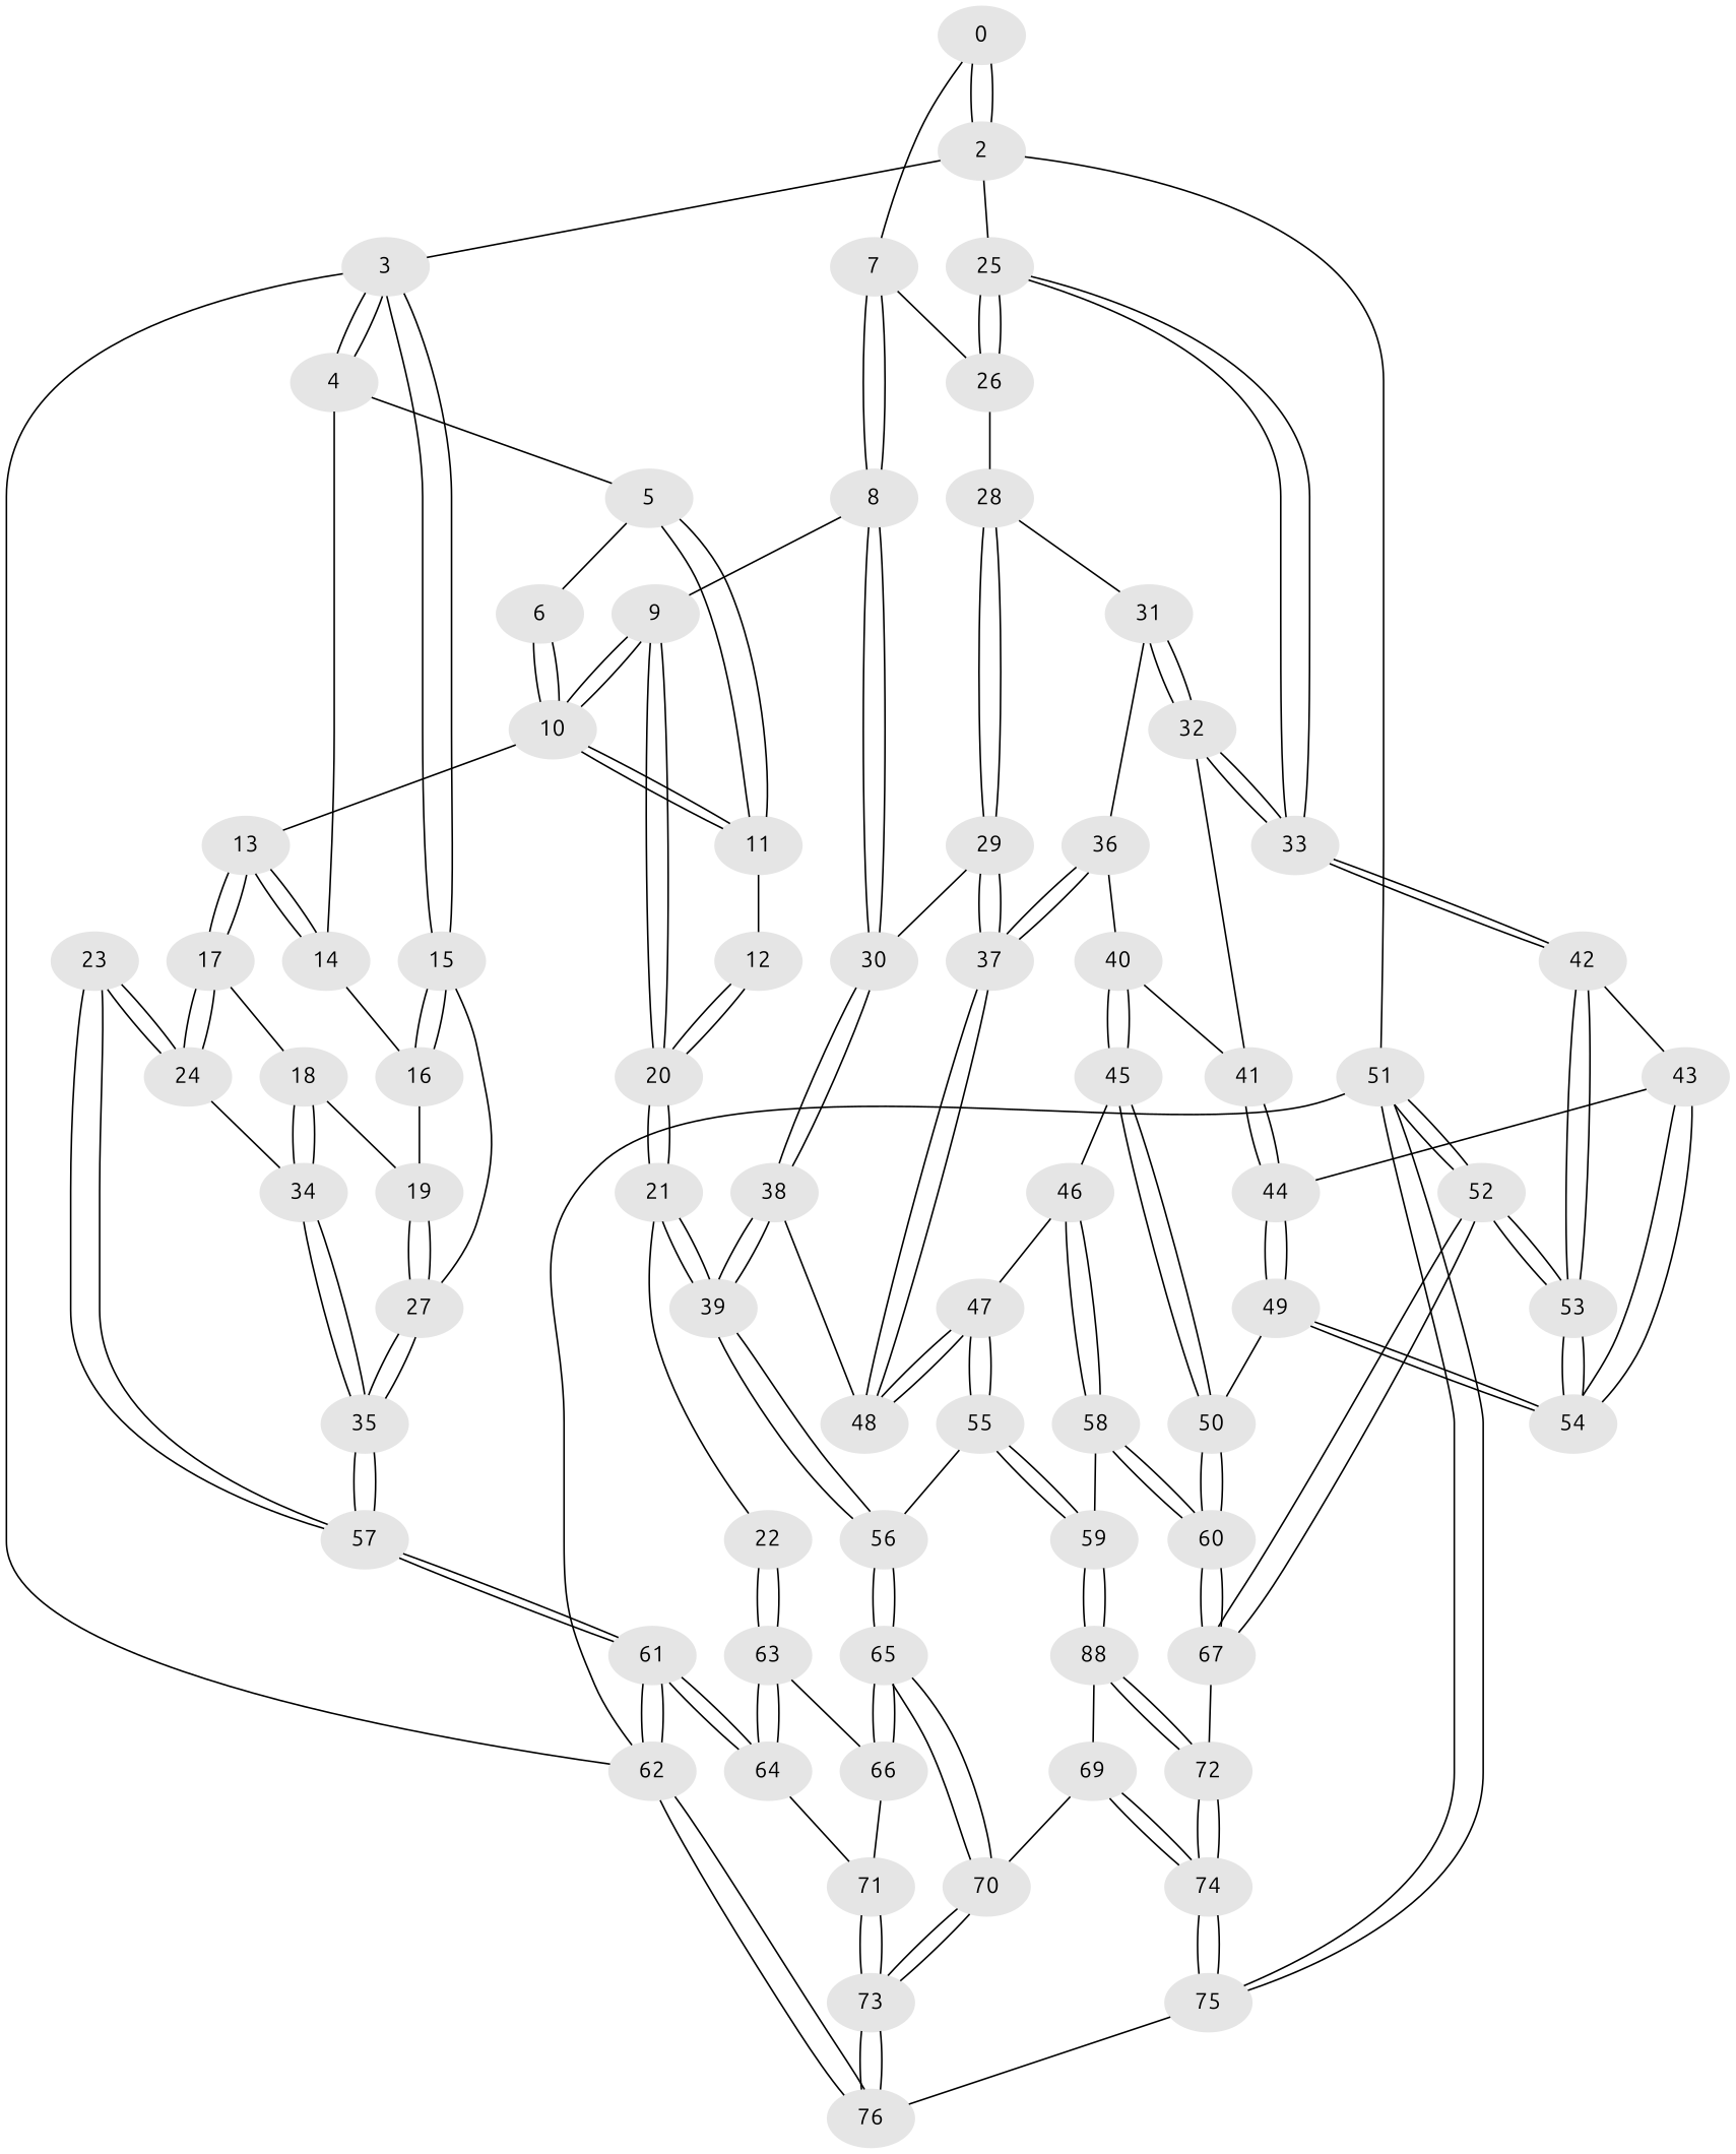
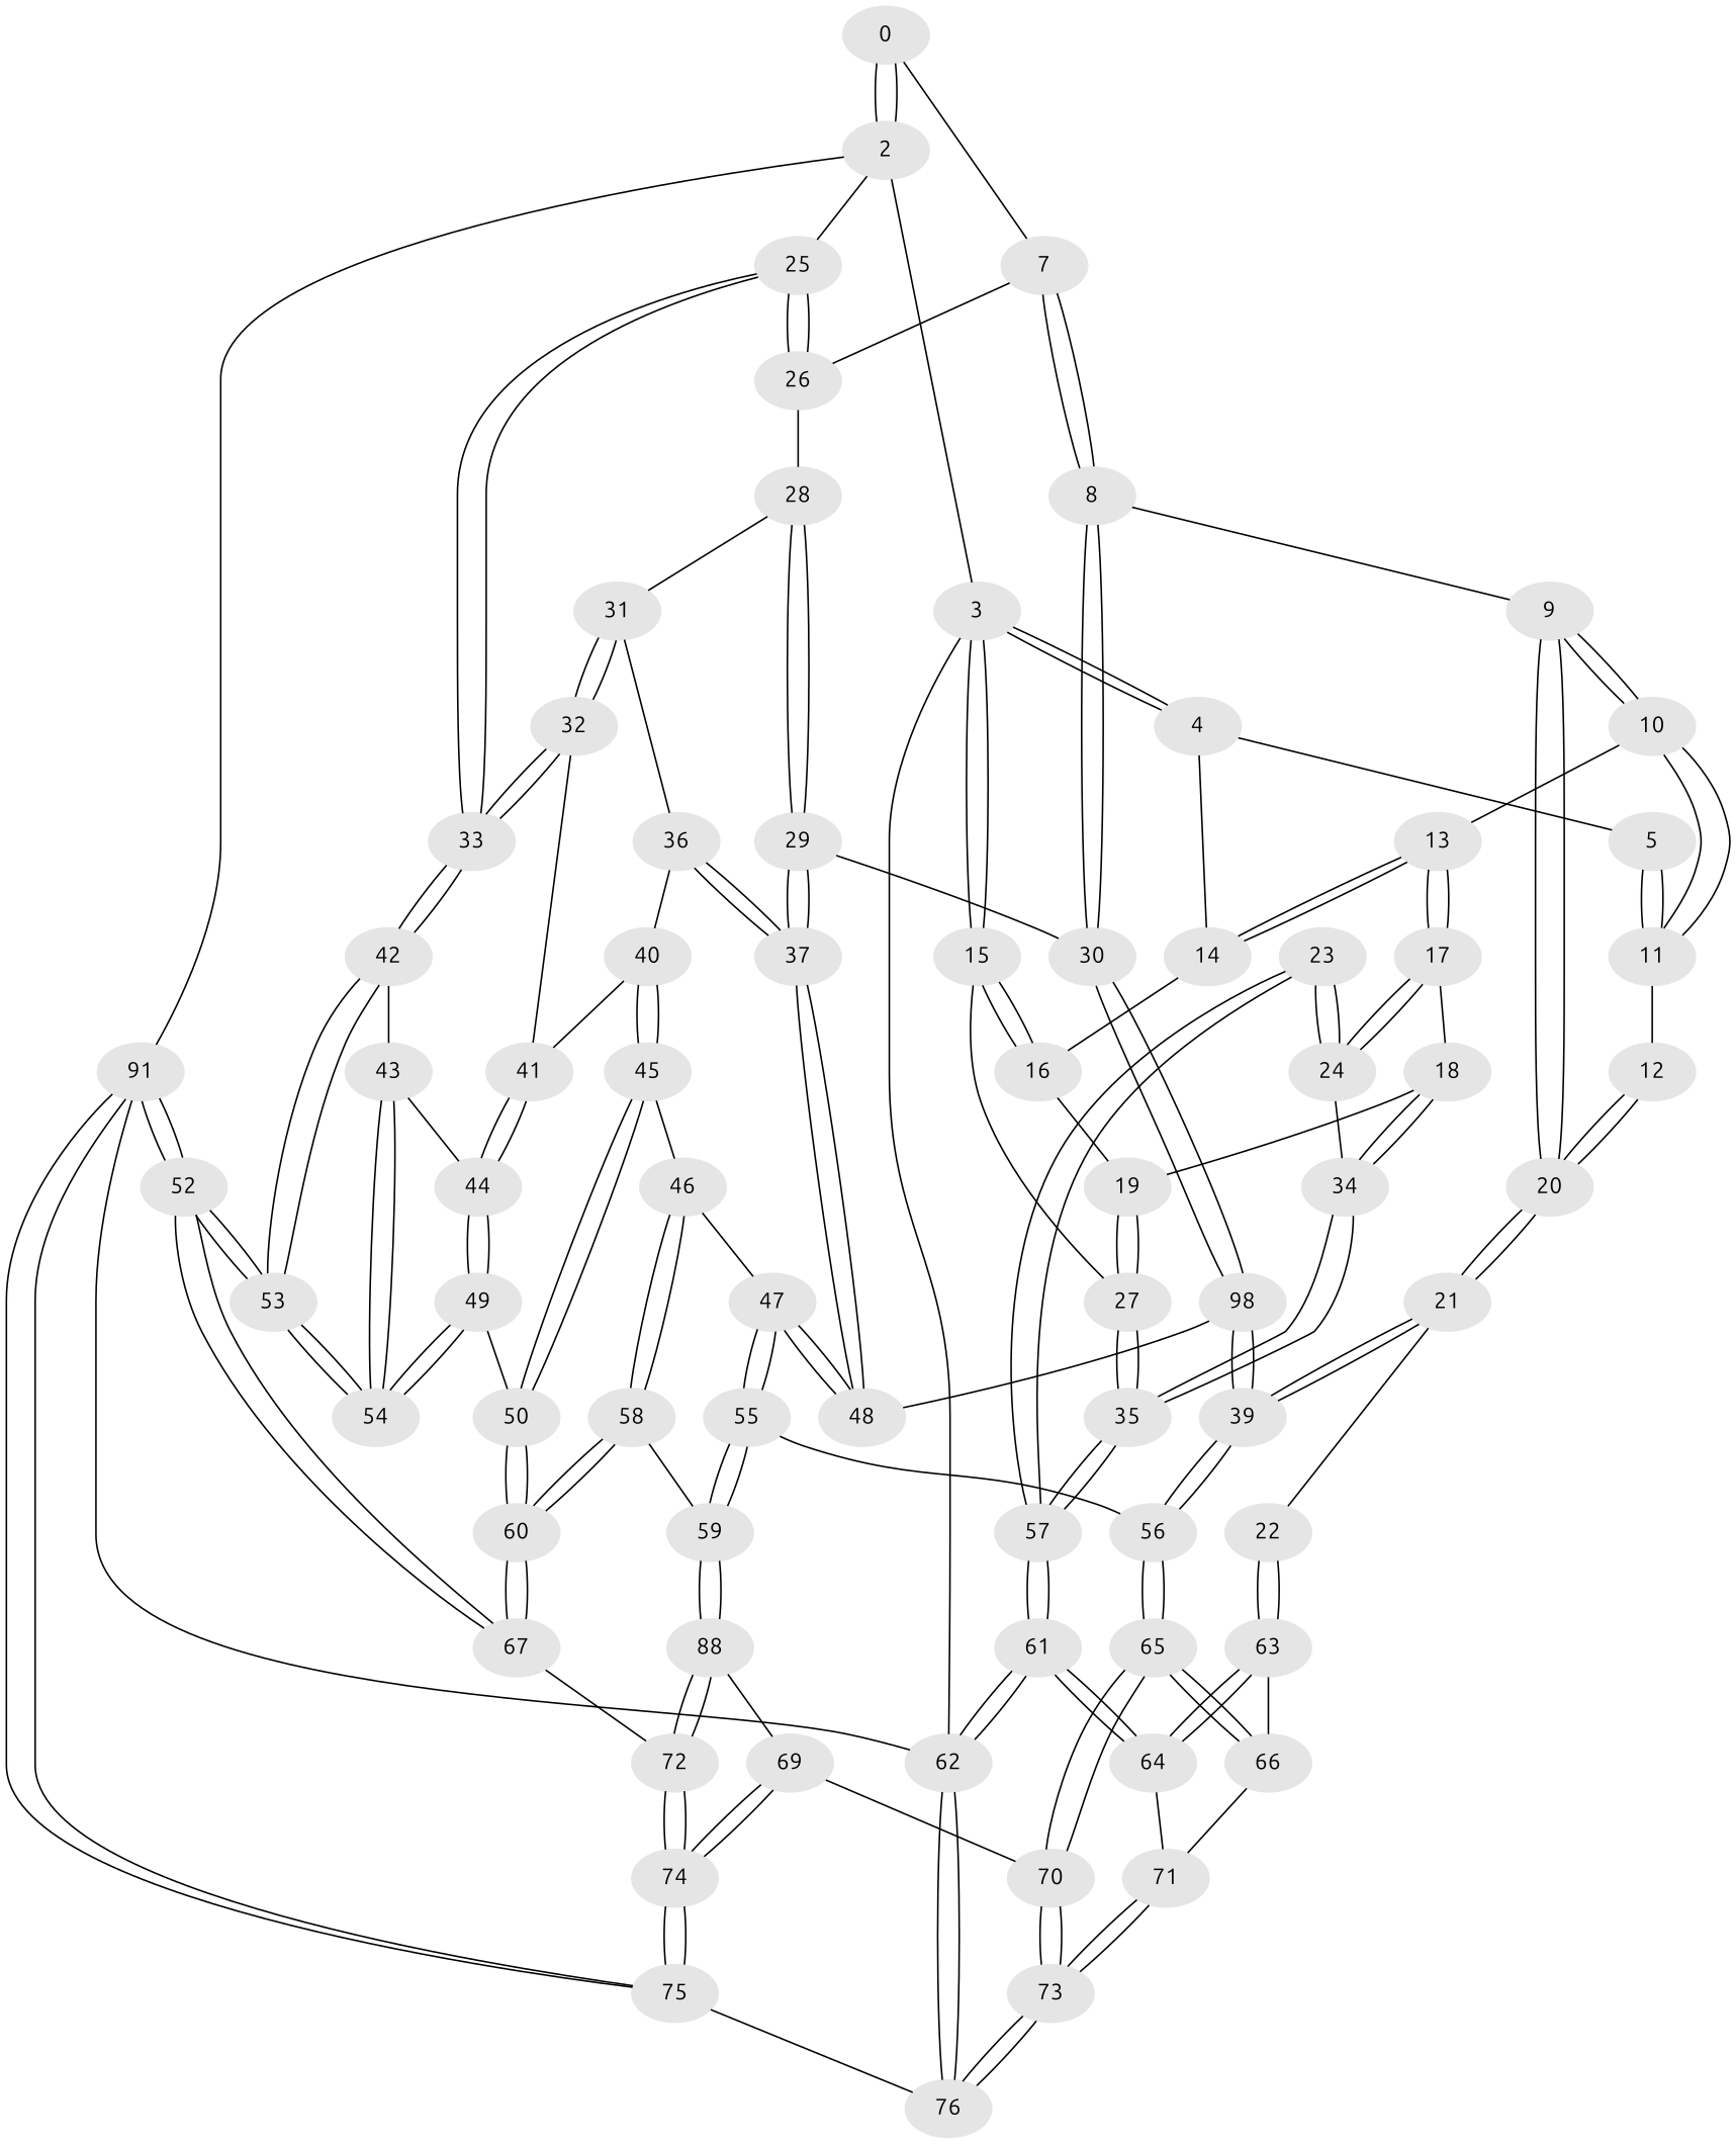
  graph {
    fontname=Ubuntu
    node [color=gray90 fontname=Ubuntu style=filled]
    edge [fontname=Ubuntu]
    n1 [label=0]
    2
    7
    3
    25
-   51
+   51 [label=91]
    8
    26
    4
    15
    62
    33
    52
    75
    5
    14
    16
    27
    76
-   6
    11
    10
    12
    13
    9
    30
    28
    20
-   38
+   38 [label=98]
    21
    17
    18
    24
    19
    35
    34
    22
    39
    63
    56
    23
    57
    64
    66
    61
    42
    29
    31
    37
    32
    36
    48
    41
    40
    44
    43
    53
    45
    65
    46
    50
    49
    54
    47
    58
    60
    55
    59
    67
    72
    n71 [label=88]
    70
    69
    71
    73
    74
    n1 -- 2
    n1 -- 2
    n1 -- 7
    2 -- 3
    2 -- 25
    2 -- 51
    7 -- 8
    7 -- 8
    7 -- 26
    3 -- 4
    3 -- 4
    3 -- 15
    3 -- 15
    3 -- 62
    25 -- 26
    25 -- 26
    25 -- 33
    25 -- 33
    51 -- 62
    51 -- 52
    51 -- 52
    51 -- 75
    51 -- 75
    8 -- 9
    8 -- 30
    8 -- 30
    26 -- 28
    4 -- 5
    4 -- 14
    15 -- 16
    15 -- 16
    15 -- 27
    62 -- 76
    62 -- 76
    33 -- 42
    33 -- 42
    52 -- 53
    52 -- 53
    52 -- 67
    52 -- 67
    75 -- 76
-   5 -- 6
    5 -- 11
    5 -- 11
    14 -- 16
    16 -- 19
    27 -- 35
    27 -- 35
-   6 -- 10
-   6 -- 10
    11 -- 12
    10 -- 11
    10 -- 11
    10 -- 13
    12 -- 20
    12 -- 20
    13 -- 14
    13 -- 14
    13 -- 17
    13 -- 17
    9 -- 10
    9 -- 10
    9 -- 20
    9 -- 20
    30 -- 38
    30 -- 38
    28 -- 29
    28 -- 29
    28 -- 31
    20 -- 21
    20 -- 21
    38 -- 39
    38 -- 39
    38 -- 48
    21 -- 22
    21 -- 39
    21 -- 39
    17 -- 18
    17 -- 24
    17 -- 24
    18 -- 19
    18 -- 34
    18 -- 34
    24 -- 34
    19 -- 27
    19 -- 27
    35 -- 57
    35 -- 57
    34 -- 35
    34 -- 35
    22 -- 63
    22 -- 63
    39 -- 56
    39 -- 56
    63 -- 64
    63 -- 64
    63 -- 66
    56 -- 65
    56 -- 65
    23 -- 24
    23 -- 24
    23 -- 57
    23 -- 57
    57 -- 61
    57 -- 61
    64 -- 71
    66 -- 71
    61 -- 62
    61 -- 62
    61 -- 64
    61 -- 64
    42 -- 43
    42 -- 53
    42 -- 53
    29 -- 30
    29 -- 37
    29 -- 37
    31 -- 32
    31 -- 32
    31 -- 36
    37 -- 48
    37 -- 48
    32 -- 33
    32 -- 33
    32 -- 41
    36 -- 37
    36 -- 37
    36 -- 40
    41 -- 44
    41 -- 44
    40 -- 41
    40 -- 45
    40 -- 45
    44 -- 49
    44 -- 49
    43 -- 44
    43 -- 54
    43 -- 54
    53 -- 54
    53 -- 54
    45 -- 46
    45 -- 50
    45 -- 50
    65 -- 66
    65 -- 66
    65 -- 70
    65 -- 70
    46 -- 47
    46 -- 58
    46 -- 58
    50 -- 60
    50 -- 60
    49 -- 50
    49 -- 54
    49 -- 54
    47 -- 48
    47 -- 48
    47 -- 55
    47 -- 55
    58 -- 60
    58 -- 60
    58 -- 59
    60 -- 67
    60 -- 67
    55 -- 56
    55 -- 59
    55 -- 59
    59 -- n71
    59 -- n71
    67 -- 72
    72 -- 74
    72 -- 74
    n71 -- 72
    n71 -- 72
    n71 -- 69
    70 -- 73
    70 -- 73
    69 -- 70
    69 -- 74
    69 -- 74
    71 -- 73
    71 -- 73
    73 -- 76
    73 -- 76
    74 -- 75
    74 -- 75
  }
